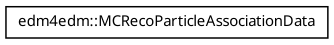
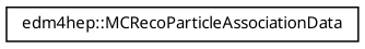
  digraph {
    rankdir=LR
    fontname="Noto Sans"
-   n1 [color=black fillcolor=white fontname="Noto Sans" fontsize=10 height=0.2 label="edm4edm::MCRecoParticleAssociationData" shape=record style=filled width=0.4]
+   n1 [color=black fillcolor=white fontname="Noto Sans" fontsize=10 height=0.2 label="edm4hep::MCRecoParticleAssociationData" shape=record style=filled width=0.4]
  }
